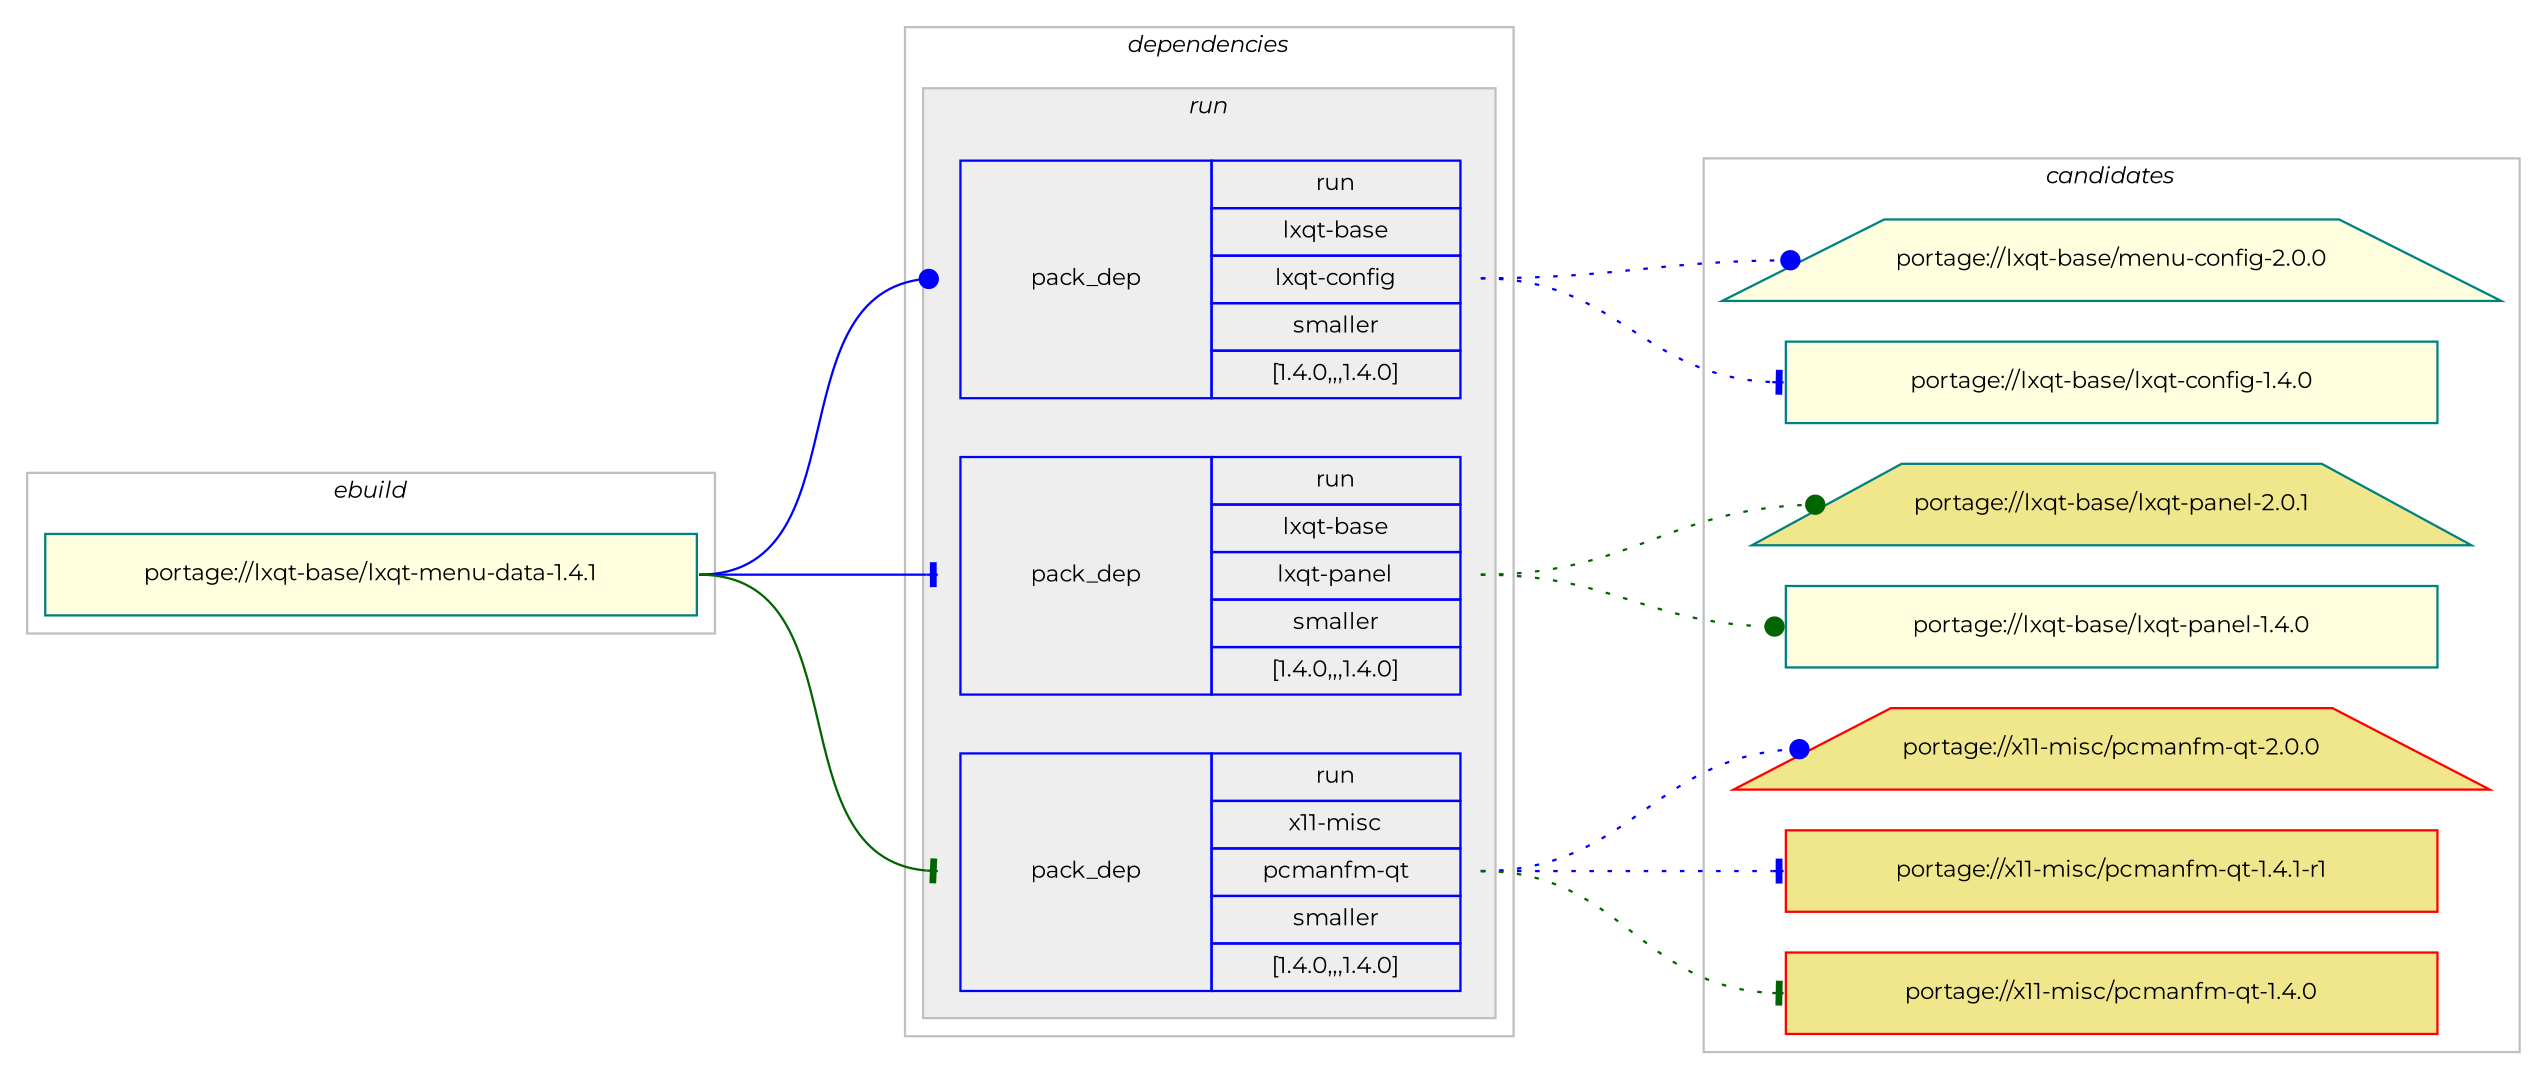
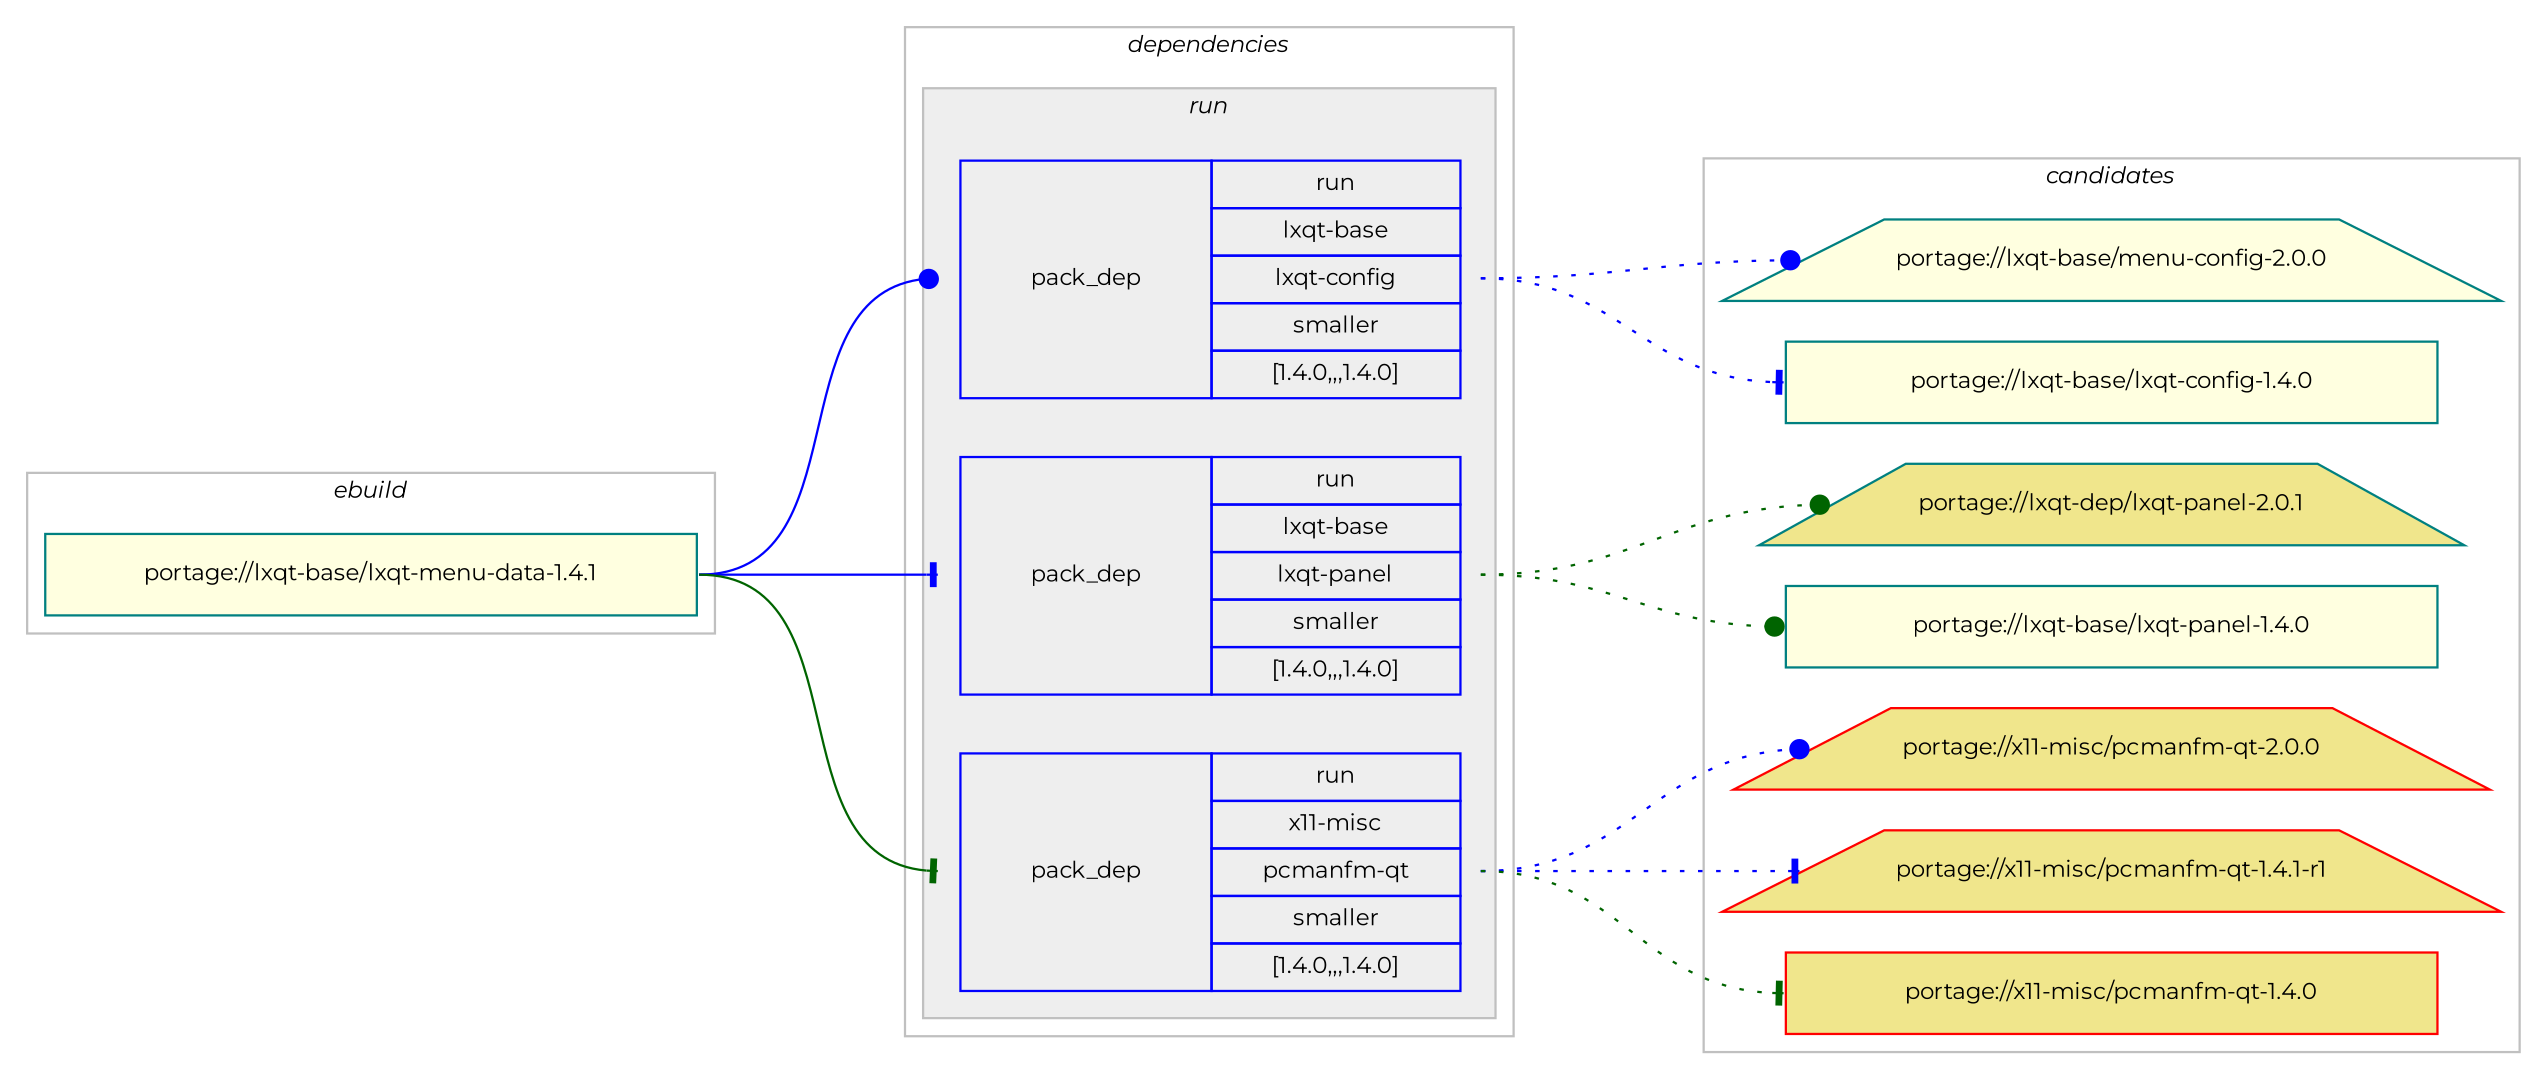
  digraph {
    compound=true
    concentrate=true
    fontname=Montserrat
    fontsize=10
    newrank=true
    rankdir=LR
    ranksep=1.5
    node [color=teal fillcolor=lightyellow fontname=Montserrat fontsize=10 shape=box style=filled]
    edge [arrowhead=dot color=blue fontname=Montserrat headport=w style=dotted tailport=e weight=100]
    n1 [label="portage://lxqt-base/lxqt-menu-data-1.4.1" width=4]
    n2 [color=blue label=<<TABLE BORDER="0" CELLBORDER="1" CELLSPACING="0" CELLPADDING="4" WIDTH="220"><TR><TD ROWSPAN="6" CELLPADDING="30">pack_dep</TD></TR><TR><TD WIDTH="110">run</TD></TR><TR><TD>lxqt-base</TD></TR><TR><TD>lxqt-config</TD></TR><TR><TD>smaller</TD></TR><TR><TD>[1.4.0,,,1.4.0]</TD></TR></TABLE>> shape=none fillcolor="" style=""]
    n3 [color=blue label=<<TABLE BORDER="0" CELLBORDER="1" CELLSPACING="0" CELLPADDING="4" WIDTH="220"><TR><TD ROWSPAN="6" CELLPADDING="30">pack_dep</TD></TR><TR><TD WIDTH="110">run</TD></TR><TR><TD>lxqt-base</TD></TR><TR><TD>lxqt-panel</TD></TR><TR><TD>smaller</TD></TR><TR><TD>[1.4.0,,,1.4.0]</TD></TR></TABLE>> shape=none fillcolor="" style=""]
    n4 [color=blue label=<<TABLE BORDER="0" CELLBORDER="1" CELLSPACING="0" CELLPADDING="4" WIDTH="220"><TR><TD ROWSPAN="6" CELLPADDING="30">pack_dep</TD></TR><TR><TD WIDTH="110">run</TD></TR><TR><TD>x11-misc</TD></TR><TR><TD>pcmanfm-qt</TD></TR><TR><TD>smaller</TD></TR><TR><TD>[1.4.0,,,1.4.0]</TD></TR></TABLE>> shape=none fillcolor="" style=""]
    n5 [label="portage://lxqt-base/menu-config-2.0.0" shape=trapezium width=4]
    n6 [label="portage://lxqt-base/lxqt-config-1.4.0" width=4]
-   n7 [fillcolor=khaki label="portage://lxqt-base/lxqt-panel-2.0.1" shape=trapezium width=4]
+   n7 [fillcolor=khaki label="portage://lxqt-dep/lxqt-panel-2.0.1" shape=trapezium width=4]
    n8 [label="portage://lxqt-base/lxqt-panel-1.4.0" width=4]
    n9 [color=red fillcolor=khaki label="portage://x11-misc/pcmanfm-qt-2.0.0" shape=trapezium width=4]
-   n10 [color=red fillcolor=khaki label="portage://x11-misc/pcmanfm-qt-1.4.1-r1" width=4]
+   n10 [color=red fillcolor=khaki label="portage://x11-misc/pcmanfm-qt-1.4.1-r1" shape=trapezium width=4]
    n11 [color=red fillcolor=khaki label="portage://x11-misc/pcmanfm-qt-1.4.0" width=4]
    subgraph cluster_1 {
      color=gray
      label=<<i>dependencies</i>>
      subgraph cluster_2 {
        color=gray
        fillcolor="#eeeeee"
        label=<<i>compile</i>>
        style=filled
      }
      subgraph cluster_3 {
        color=gray
        fillcolor="#eeeeee"
        label=<<i>compile and run</i>>
        style=filled
      }
      subgraph cluster_4 {
        color=gray
        fillcolor="#eeeeee"
        label=<<i>run</i>>
        style=filled
        subgraph sub_5 {
          color=gray
          fillcolor="#eeeeee"
          label=<<i>run</i>>
          style=filled
          n2
        }
        subgraph sub_6 {
          color=gray
          fillcolor="#eeeeee"
          label=<<i>run</i>>
          style=filled
          n3
        }
        subgraph sub_7 {
          color=gray
          fillcolor="#eeeeee"
          label=<<i>run</i>>
          style=filled
          n4
        }
      }
    }
    subgraph cluster_8 {
      color=gray
      label=<<i>ebuild</i>>
      n1
    }
    subgraph cluster_9 {
      color=gray
      label=<<i>candidates</i>>
      rank=same
      subgraph sub_10 {
        color=black
        label=<<i>candidates</i>>
        nodesep=1
        rank=same
        n5
        n6
      }
      subgraph sub_11 {
        color=black
        label=<<i>candidates</i>>
        nodesep=1
        rank=same
        n7
        n8
      }
      subgraph sub_12 {
        color=black
        label=<<i>candidates</i>>
        nodesep=1
        rank=same
        n9
        n10
        n11
      }
    }
    n1 -> n2 [style=solid weight=20]
    n1 -> n3 [arrowhead=tee style=solid weight=20]
    n1 -> n4 [arrowhead=tee color=darkgreen style=solid weight=20]
    n2 -> n5
    n2 -> n6 [arrowhead=tee]
    n3 -> n7 [color=darkgreen]
    n3 -> n8 [color=darkgreen]
    n4 -> n9
    n4 -> n10 [arrowhead=tee]
    n4 -> n11 [arrowhead=tee color=darkgreen]
  }
